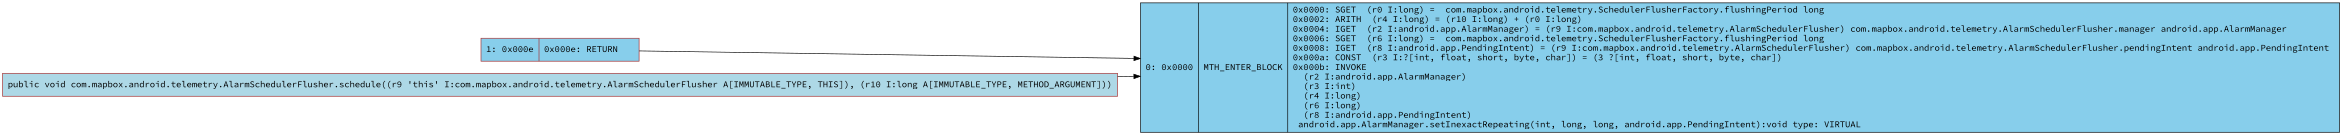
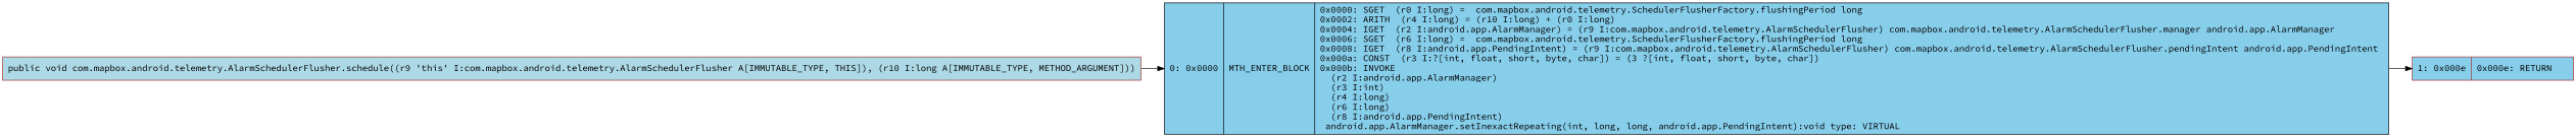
  digraph {
    rankdir=LR
    fontname="Source Code Pro"
    node [shape=record style=filled fillcolor=skyblue color=brown fontname="Source Code Pro"]
    edge [fontname="Source Code Pro"]
    n1 [label="{0\:\ 0x0000|MTH_ENTER_BLOCK\l|0x0000: SGET  (r0 I:long) =  com.mapbox.android.telemetry.SchedulerFlusherFactory.flushingPeriod long \l0x0002: ARITH  (r4 I:long) = (r10 I:long) + (r0 I:long) \l0x0004: IGET  (r2 I:android.app.AlarmManager) = (r9 I:com.mapbox.android.telemetry.AlarmSchedulerFlusher) com.mapbox.android.telemetry.AlarmSchedulerFlusher.manager android.app.AlarmManager \l0x0006: SGET  (r6 I:long) =  com.mapbox.android.telemetry.SchedulerFlusherFactory.flushingPeriod long \l0x0008: IGET  (r8 I:android.app.PendingIntent) = (r9 I:com.mapbox.android.telemetry.AlarmSchedulerFlusher) com.mapbox.android.telemetry.AlarmSchedulerFlusher.pendingIntent android.app.PendingIntent \l0x000a: CONST  (r3 I:?[int, float, short, byte, char]) = (3 ?[int, float, short, byte, char]) \l0x000b: INVOKE  \l  (r2 I:android.app.AlarmManager)\l  (r3 I:int)\l  (r4 I:long)\l  (r6 I:long)\l  (r8 I:android.app.PendingIntent)\l android.app.AlarmManager.setInexactRepeating(int, long, long, android.app.PendingIntent):void type: VIRTUAL \l}" color=black]
    n2 [label="{1\:\ 0x000e|0x000e: RETURN   \l}"]
    n3 [label="{public void com.mapbox.android.telemetry.AlarmSchedulerFlusher.schedule((r9 'this' I:com.mapbox.android.telemetry.AlarmSchedulerFlusher A[IMMUTABLE_TYPE, THIS]), (r10 I:long A[IMMUTABLE_TYPE, METHOD_ARGUMENT])) }" fillcolor=lightblue]
-   n2 -> n1
+   n1 -> n2
    n3 -> n1
  }
